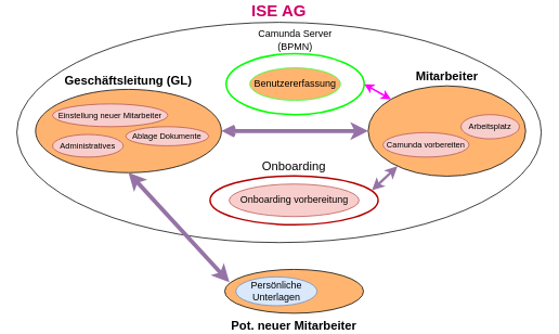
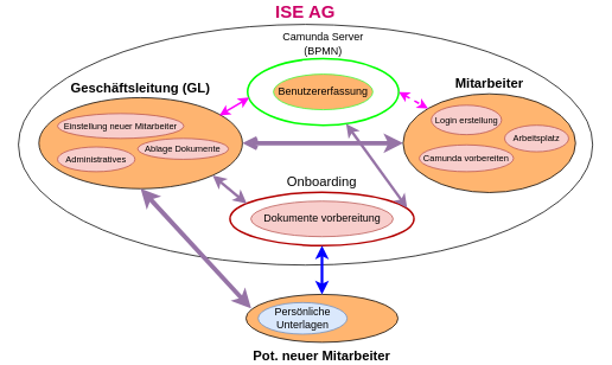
  <mxCell id="0" />
  <mxCell id="1" parent="0" />
  <mxCell id="2" value="&lt;b&gt;&lt;font color=&quot;#cc0066&quot; style=&quot;font-size: 20px;&quot;&gt;ISE AG&lt;/font&gt;&lt;/b&gt;" style="ellipse;whiteSpace=wrap;html=1;labelPosition=center;verticalLabelPosition=top;align=center;verticalAlign=bottom;fillColor=none;strokeColor=#000000;" parent="1" vertex="1"><mxGeometry x="20" y="20" width="646" height="271" as="geometry" /></mxCell>
  <mxCell id="3" value="&lt;b&gt;&lt;font style=&quot;font-size: 15px;&quot;&gt;Geschäftsleitung (GL)&lt;/font&gt;&lt;/b&gt;" style="ellipse;whiteSpace=wrap;html=1;labelPosition=center;verticalLabelPosition=top;align=center;verticalAlign=bottom;fillColor=#feb470;strokeColor=#000000;fontColor=#000000;" parent="1" vertex="1"><mxGeometry x="43" y="102.5" width="229" height="102.5" as="geometry" /></mxCell>
  <mxCell id="4" value="&lt;b&gt;&lt;font style=&quot;font-size: 15px;&quot;&gt;Pot. neuer Mitarbeiter&lt;/font&gt;&lt;/b&gt;" style="ellipse;whiteSpace=wrap;html=1;labelPosition=center;verticalLabelPosition=bottom;align=center;verticalAlign=top;fillColor=#ffb570;fontColor=#000000;strokeColor=#000000;" parent="1" vertex="1"><mxGeometry x="276" y="324" width="171" height="54" as="geometry" /></mxCell>
  <mxCell id="5" value="" style="endArrow=open;startArrow=classic;html=1;rounded=0;entryX=1;entryY=0.5;entryDx=0;entryDy=0;exitX=0;exitY=0.5;exitDx=0;exitDy=0;curved=0;strokeWidth=5;fillColor=#e1d5e7;strokeColor=#9673a6;endFill=1;" parent="1" source="17" target="3" edge="1"><mxGeometry width="50" height="50" relative="1" as="geometry"><mxPoint x="291" y="390" as="sourcePoint" /><mxPoint x="341" y="340" as="targetPoint" /></mxGeometry></mxCell>
  <mxCell id="6" value="" style="endArrow=classic;startArrow=classic;html=1;rounded=0;entryX=0.5;entryY=1;entryDx=0;entryDy=0;exitX=0.034;exitY=0.295;exitDx=0;exitDy=0;fillColor=#e1d5e7;strokeColor=#9673a6;strokeWidth=5;exitPerimeter=0;" parent="1" source="4" target="3" edge="1"><mxGeometry width="50" height="50" relative="1" as="geometry"><mxPoint x="306" y="400" as="sourcePoint" /><mxPoint x="356" y="350" as="targetPoint" /></mxGeometry></mxCell>
  <mxCell id="7" value="" style="group;fillColor=none;fontColor=#000000;strokeColor=none;rotation=0;" parent="1" vertex="1" connectable="0"><mxGeometry x="266.75" y="54" width="186" height="79.54" as="geometry" /></mxCell>
  <mxCell id="8" value="&lt;font style=&quot;font-size: 12px;&quot;&gt;Camunda Server&lt;/font&gt;&lt;div&gt;&lt;font style=&quot;font-size: 12px;&quot;&gt;(BPMN)&lt;/font&gt;&lt;/div&gt;" style="ellipse;whiteSpace=wrap;html=1;fillColor=none;labelPosition=center;verticalLabelPosition=top;align=center;verticalAlign=bottom;fontColor=#000000;strokeColor=#00FF00;strokeWidth=2;rotation=0;" parent="7" vertex="1"><mxGeometry x="11.062" y="4.54" width="170.001" height="75" as="geometry" /></mxCell>
  <mxCell id="9" value="Benutzererfassung" style="ellipse;whiteSpace=wrap;html=1;fillColor=#ffb570;strokeColor=#33FF33;fontColor=#000000;rotation=0;" parent="7" vertex="1"><mxGeometry x="40.183" y="22.04" width="111.763" height="40" as="geometry" /></mxCell>
  <mxCell id="10" value="Persönliche Unterlagen" style="ellipse;whiteSpace=wrap;html=1;fillColor=#dae8fc;strokeColor=#6c8ebf;fontColor=#000000;" parent="1" vertex="1"><mxGeometry x="289.75" y="333.25" width="100" height="35.5" as="geometry" /></mxCell>
  <mxCell id="11" value="Ablage Dokumente" style="ellipse;whiteSpace=wrap;html=1;fillColor=#f8cecc;strokeColor=#b85450;labelBackgroundColor=none;fontColor=#000000;fontSize=10;" parent="1" vertex="1"><mxGeometry x="154.25" y="148.41" width="102" height="23.47" as="geometry" /></mxCell>
  <mxCell id="12" value="Einstellung neuer Mitarbeiter" style="ellipse;whiteSpace=wrap;html=1;fillColor=#f8cecc;strokeColor=#b85450;labelBackgroundColor=none;fontColor=#000000;fontSize=10;" parent="1" vertex="1"><mxGeometry x="64" y="120.41" width="142" height="28" as="geometry" /></mxCell>
  <mxCell id="13" value="" style="group" vertex="1" connectable="0" parent="1"><mxGeometry x="258" y="209" width="207" height="60" as="geometry" /></mxCell>
  <mxCell id="14" value="&lt;font style=&quot;&quot; color=&quot;#000000&quot;&gt;Onboarding&lt;/font&gt;" style="ellipse;whiteSpace=wrap;html=1;fillColor=none;fontSize=15;labelPosition=center;verticalLabelPosition=top;align=center;verticalAlign=bottom;fontColor=#ffffff;strokeColor=#B20000;strokeWidth=2;" parent="13" vertex="1"><mxGeometry width="207" height="60" as="geometry" /></mxCell>
- <mxCell id="15" value="&lt;span style=&quot;font-family: Helvetica; font-size: 12px; font-style: normal; font-variant-ligatures: normal; font-variant-caps: normal; font-weight: 400; letter-spacing: normal; orphans: 2; text-align: center; text-indent: 0px; text-transform: none; widows: 2; word-spacing: 0px; -webkit-text-stroke-width: 0px; white-space: normal; text-decoration-thickness: initial; text-decoration-style: initial; text-decoration-color: initial; float: none; display: inline !important;&quot;&gt;Onboarding vorbereitung&lt;/span&gt;" style="ellipse;whiteSpace=wrap;html=1;fillColor=#f8cecc;strokeColor=#b85450;labelBackgroundColor=none;fontColor=#000000;" parent="13" vertex="1"><mxGeometry x="23.5" y="10" width="160" height="40" as="geometry" /></mxCell>
+ <mxCell id="15" value="&lt;span style=&quot;font-family: Helvetica; font-size: 12px; font-style: normal; font-variant-ligatures: normal; font-variant-caps: normal; font-weight: 400; letter-spacing: normal; orphans: 2; text-align: center; text-indent: 0px; text-transform: none; widows: 2; word-spacing: 0px; -webkit-text-stroke-width: 0px; white-space: normal; text-decoration-thickness: initial; text-decoration-style: initial; text-decoration-color: initial; float: none; display: inline !important;&quot;&gt;Dokumente vorbereitung&lt;/span&gt;" style="ellipse;whiteSpace=wrap;html=1;fillColor=#f8cecc;strokeColor=#b85450;labelBackgroundColor=none;fontColor=#000000;" parent="13" vertex="1"><mxGeometry x="23.5" y="10" width="160" height="40" as="geometry" /></mxCell>
  <mxCell id="16" value="Administratives" style="ellipse;whiteSpace=wrap;html=1;fillColor=#f8cecc;strokeColor=#b85450;labelBackgroundColor=none;fontColor=#000000;fontSize=10;" vertex="1" parent="1"><mxGeometry x="64" y="158" width="87" height="27.82" as="geometry" /></mxCell>
  <mxCell id="17" value="&lt;b&gt;&lt;font style=&quot;font-size: 15px;&quot;&gt;Mitarbeiter&lt;/font&gt;&lt;/b&gt;" style="ellipse;whiteSpace=wrap;html=1;labelPosition=center;verticalLabelPosition=top;align=center;verticalAlign=bottom;fillColor=#FFB570;fontColor=#000000;strokeColor=#000000;" parent="1" vertex="1"><mxGeometry x="452.75" y="98.16" width="194" height="111.18" as="geometry" /></mxCell>
  <mxCell id="18" value="Camunda vorbereiten" style="ellipse;whiteSpace=wrap;html=1;fillColor=#f8cecc;strokeColor=#b85450;labelBackgroundColor=none;fontColor=#000000;fontSize=10;" vertex="1" parent="1"><mxGeometry x="471" y="155.68" width="106" height="30.14" as="geometry" /></mxCell>
+ <mxCell id="19" value="Login erstellung" style="ellipse;whiteSpace=wrap;html=1;fillColor=#f8cecc;strokeColor=#b85450;labelBackgroundColor=none;fontColor=#000000;fontSize=10;" vertex="1" parent="1"><mxGeometry x="484.5" y="111" width="79" height="33.14" as="geometry" /></mxCell>
  <mxCell id="20" value="Arbeitsplatz" style="ellipse;whiteSpace=wrap;html=1;fillColor=#f8cecc;strokeColor=#b85450;labelBackgroundColor=none;fontColor=#000000;fontSize=10;" vertex="1" parent="1"><mxGeometry x="567" y="133.54" width="72" height="29.82" as="geometry" /></mxCell>
- <mxCell id="22" value="" style="endArrow=classic;startArrow=classic;html=1;rounded=0;entryX=0;entryY=0;entryDx=0;entryDy=0;exitX=1;exitY=0.5;exitDx=0;exitDy=0;strokeColor=#FF00FF;strokeWidth=2;" edge="1" parent="1" source="8" target="17"><mxGeometry width="50" height="50" relative="1" as="geometry"><mxPoint x="368" y="295" as="sourcePoint" /><mxPoint x="368" y="358" as="targetPoint" /></mxGeometry></mxCell>
- <mxCell id="25" value="" style="endArrow=classic;startArrow=classic;html=1;rounded=0;curved=0;strokeWidth=3;fillColor=#e1d5e7;strokeColor=#9673a6;endFill=1;entryX=0.186;entryY=0.89;entryDx=0;entryDy=0;exitX=0.963;exitY=0.297;exitDx=0;exitDy=0;entryPerimeter=0;exitPerimeter=0;" edge="1" parent="1" source="14" target="17"><mxGeometry width="50" height="50" relative="1" as="geometry"><mxPoint x="511" y="336" as="sourcePoint" /><mxPoint x="484.163" y="228.996" as="targetPoint" /></mxGeometry></mxCell>
+ <mxCell id="21" value="" style="endArrow=classic;startArrow=classic;html=1;rounded=0;entryX=0.5;entryY=0;entryDx=0;entryDy=0;exitX=0.5;exitY=1;exitDx=0;exitDy=0;strokeColor=#0000FF;strokeWidth=3;" edge="1" parent="1" source="14" target="4"><mxGeometry width="50" height="50" relative="1" as="geometry"><mxPoint x="298" y="269" as="sourcePoint" /><mxPoint x="348" y="219" as="targetPoint" /></mxGeometry></mxCell>
+ <mxCell id="22" value="" style="endArrow=classic;startArrow=classic;html=1;rounded=0;entryX=0;entryY=0;entryDx=0;entryDy=0;exitX=1;exitY=0.5;exitDx=0;exitDy=0;strokeColor=#FF00FF;strokeWidth=2;dashed=1;" edge="1" parent="1" source="8" target="17"><mxGeometry width="50" height="50" relative="1" as="geometry"><mxPoint x="368" y="295" as="sourcePoint" /><mxPoint x="368" y="358" as="targetPoint" /></mxGeometry></mxCell>
+ <mxCell id="23" value="" style="endArrow=classic;startArrow=classic;html=1;rounded=0;entryX=0.01;entryY=0.585;entryDx=0;entryDy=0;strokeColor=#FF00FF;strokeWidth=2;entryPerimeter=0;exitX=0.887;exitY=0.195;exitDx=0;exitDy=0;exitPerimeter=0;" edge="1" parent="1" source="3" target="8"><mxGeometry width="50" height="50" relative="1" as="geometry"><mxPoint x="249" y="119" as="sourcePoint" /><mxPoint x="492" y="147" as="targetPoint" /></mxGeometry></mxCell>
+ <mxCell id="24" value="" style="endArrow=classic;startArrow=classic;html=1;rounded=0;exitX=0.091;exitY=0.214;exitDx=0;exitDy=0;curved=0;strokeWidth=3;fillColor=#e1d5e7;strokeColor=#9673a6;endFill=1;entryX=1;entryY=1;entryDx=0;entryDy=0;exitPerimeter=0;" edge="1" parent="1" source="14" target="3"><mxGeometry width="50" height="50" relative="1" as="geometry"><mxPoint x="464" y="186" as="sourcePoint" /><mxPoint x="282" y="186" as="targetPoint" /></mxGeometry></mxCell>
+ <mxCell id="25" value="" style="endArrow=classic;startArrow=classic;html=1;rounded=0;curved=0;strokeWidth=3;fillColor=#e1d5e7;strokeColor=#9673a6;endFill=1;exitX=0.963;exitY=0.297;exitDx=0;exitDy=0;exitPerimeter=0;" edge="1" parent="1" source="14" target="8"><mxGeometry width="50" height="50" relative="1" as="geometry"><mxPoint x="511" y="336" as="sourcePoint" /><mxPoint x="484.163" y="228.996" as="targetPoint" /></mxGeometry></mxCell>
